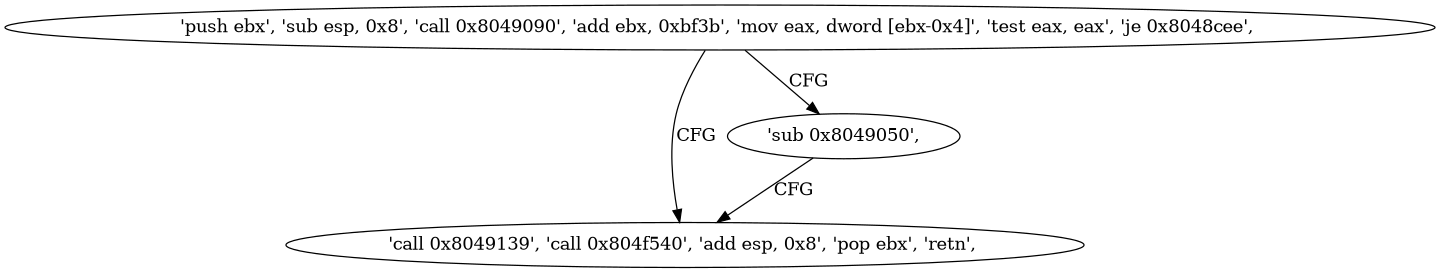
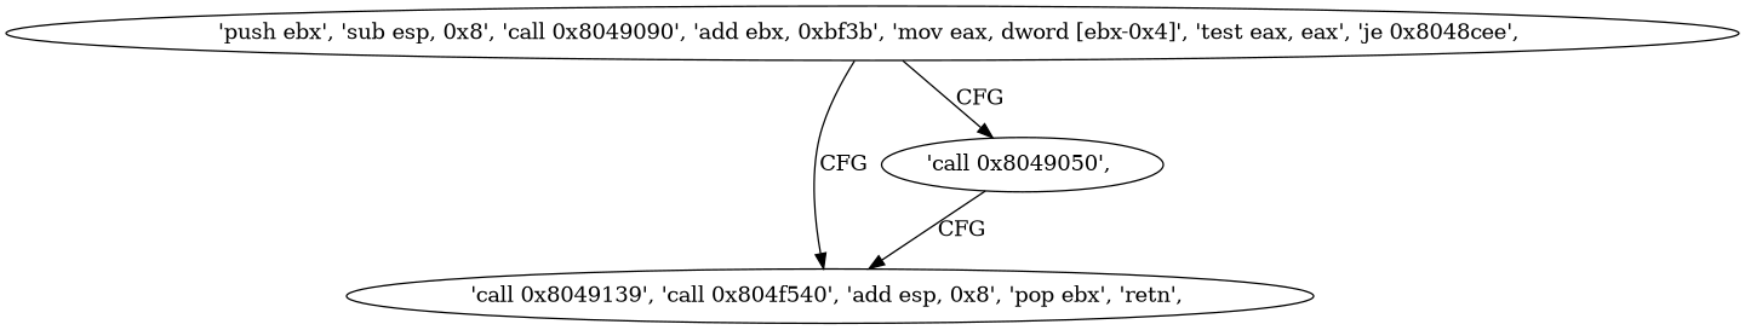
  digraph {
    n1 [label="'push ebx', 'sub esp, 0x8', 'call 0x8049090', 'add ebx, 0xbf3b', 'mov eax, dword [ebx-0x4]', 'test eax, eax', 'je 0x8048cee', "]
    n2 [label="'call 0x8049139', 'call 0x804f540', 'add esp, 0x8', 'pop ebx', 'retn', "]
-   n3 [label="'sub 0x8049050',"]
+   n3 [label="'call 0x8049050', "]
    n1 -> n2 [label=CFG]
    n1 -> n3 [label=CFG]
    n3 -> n2 [label=CFG]
  }
